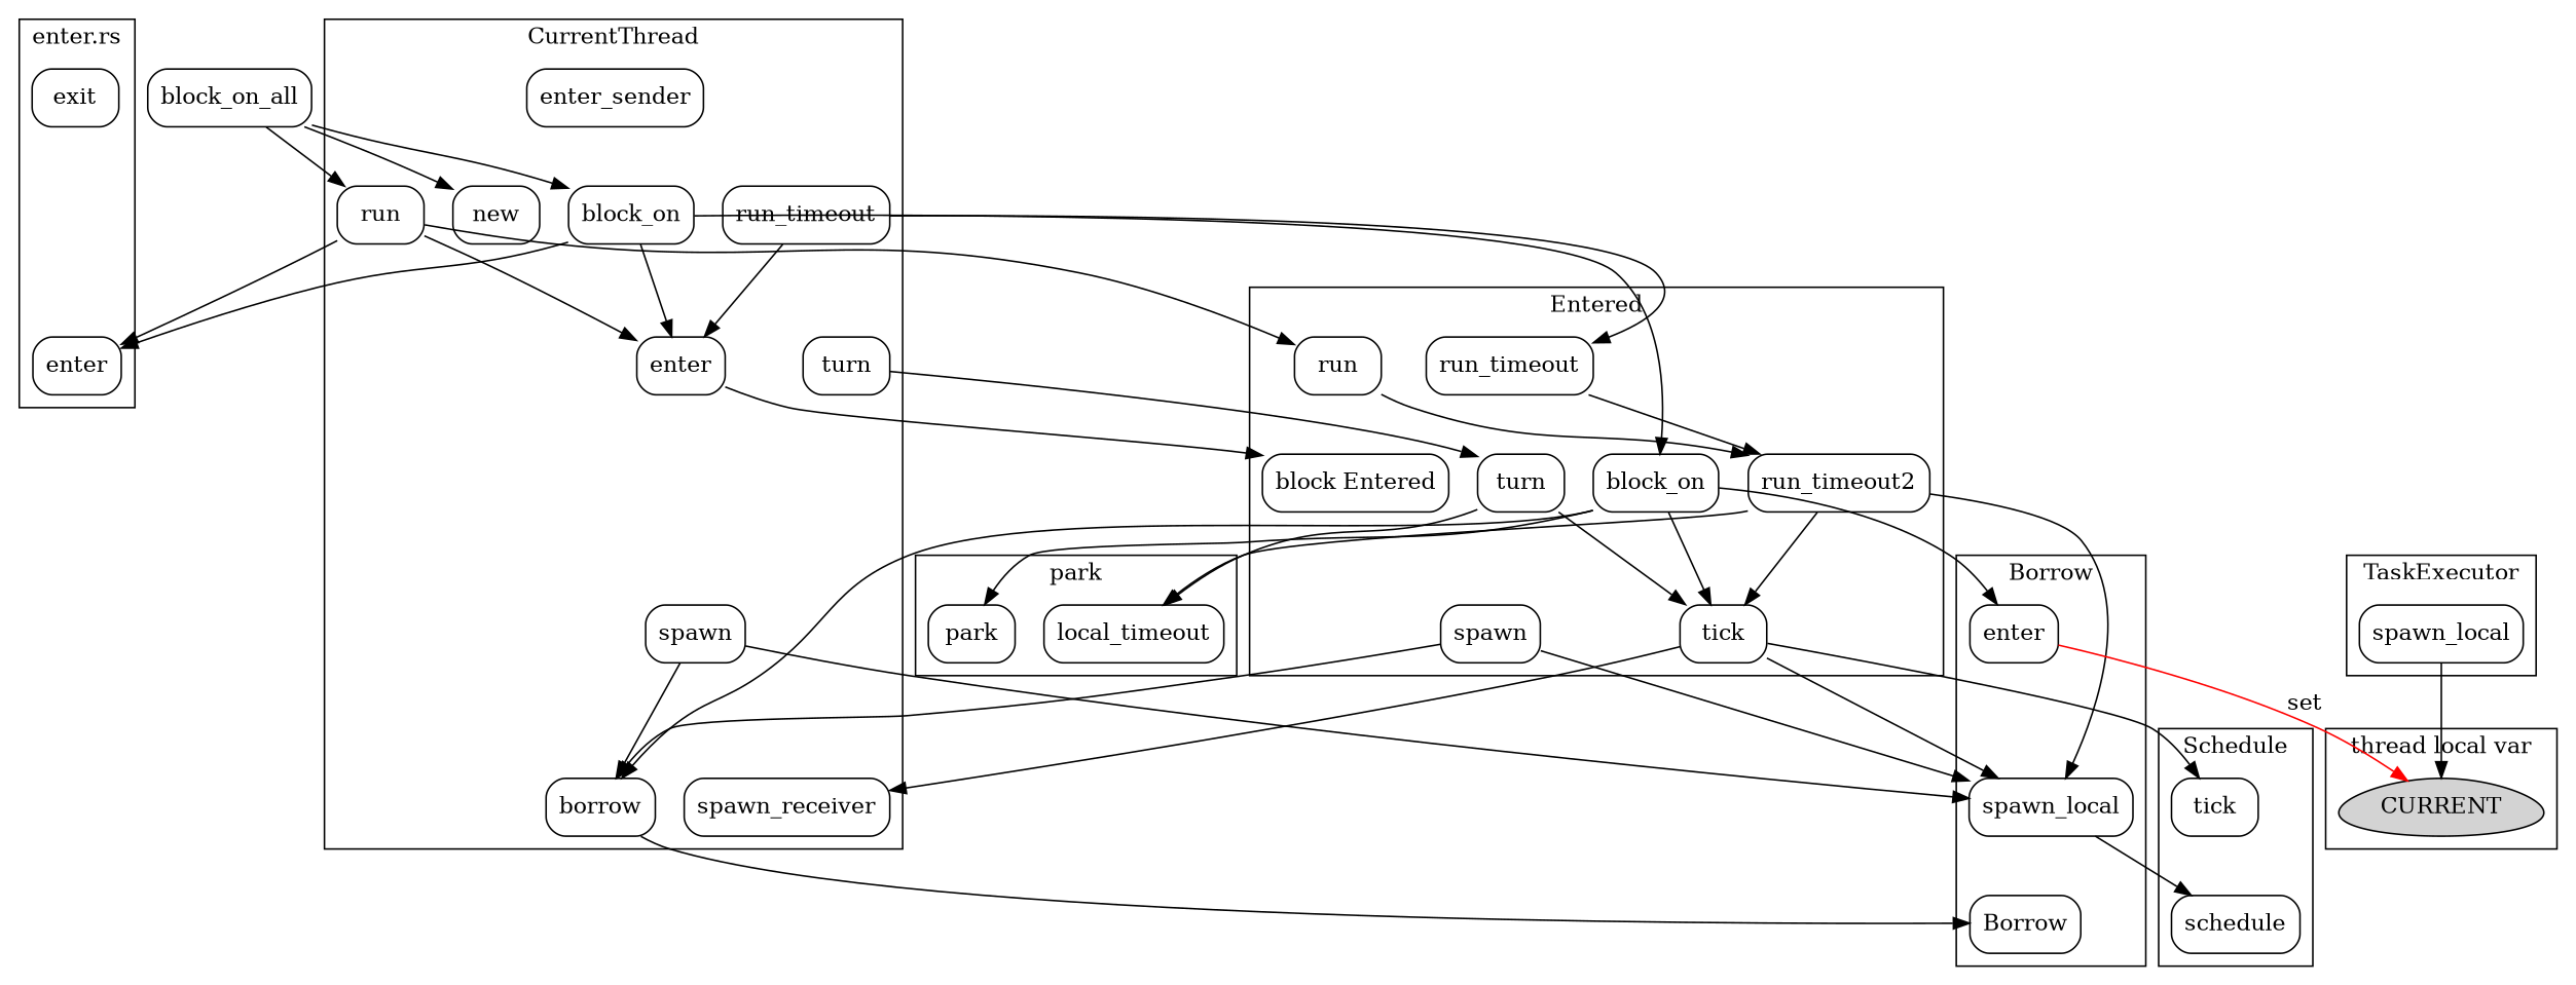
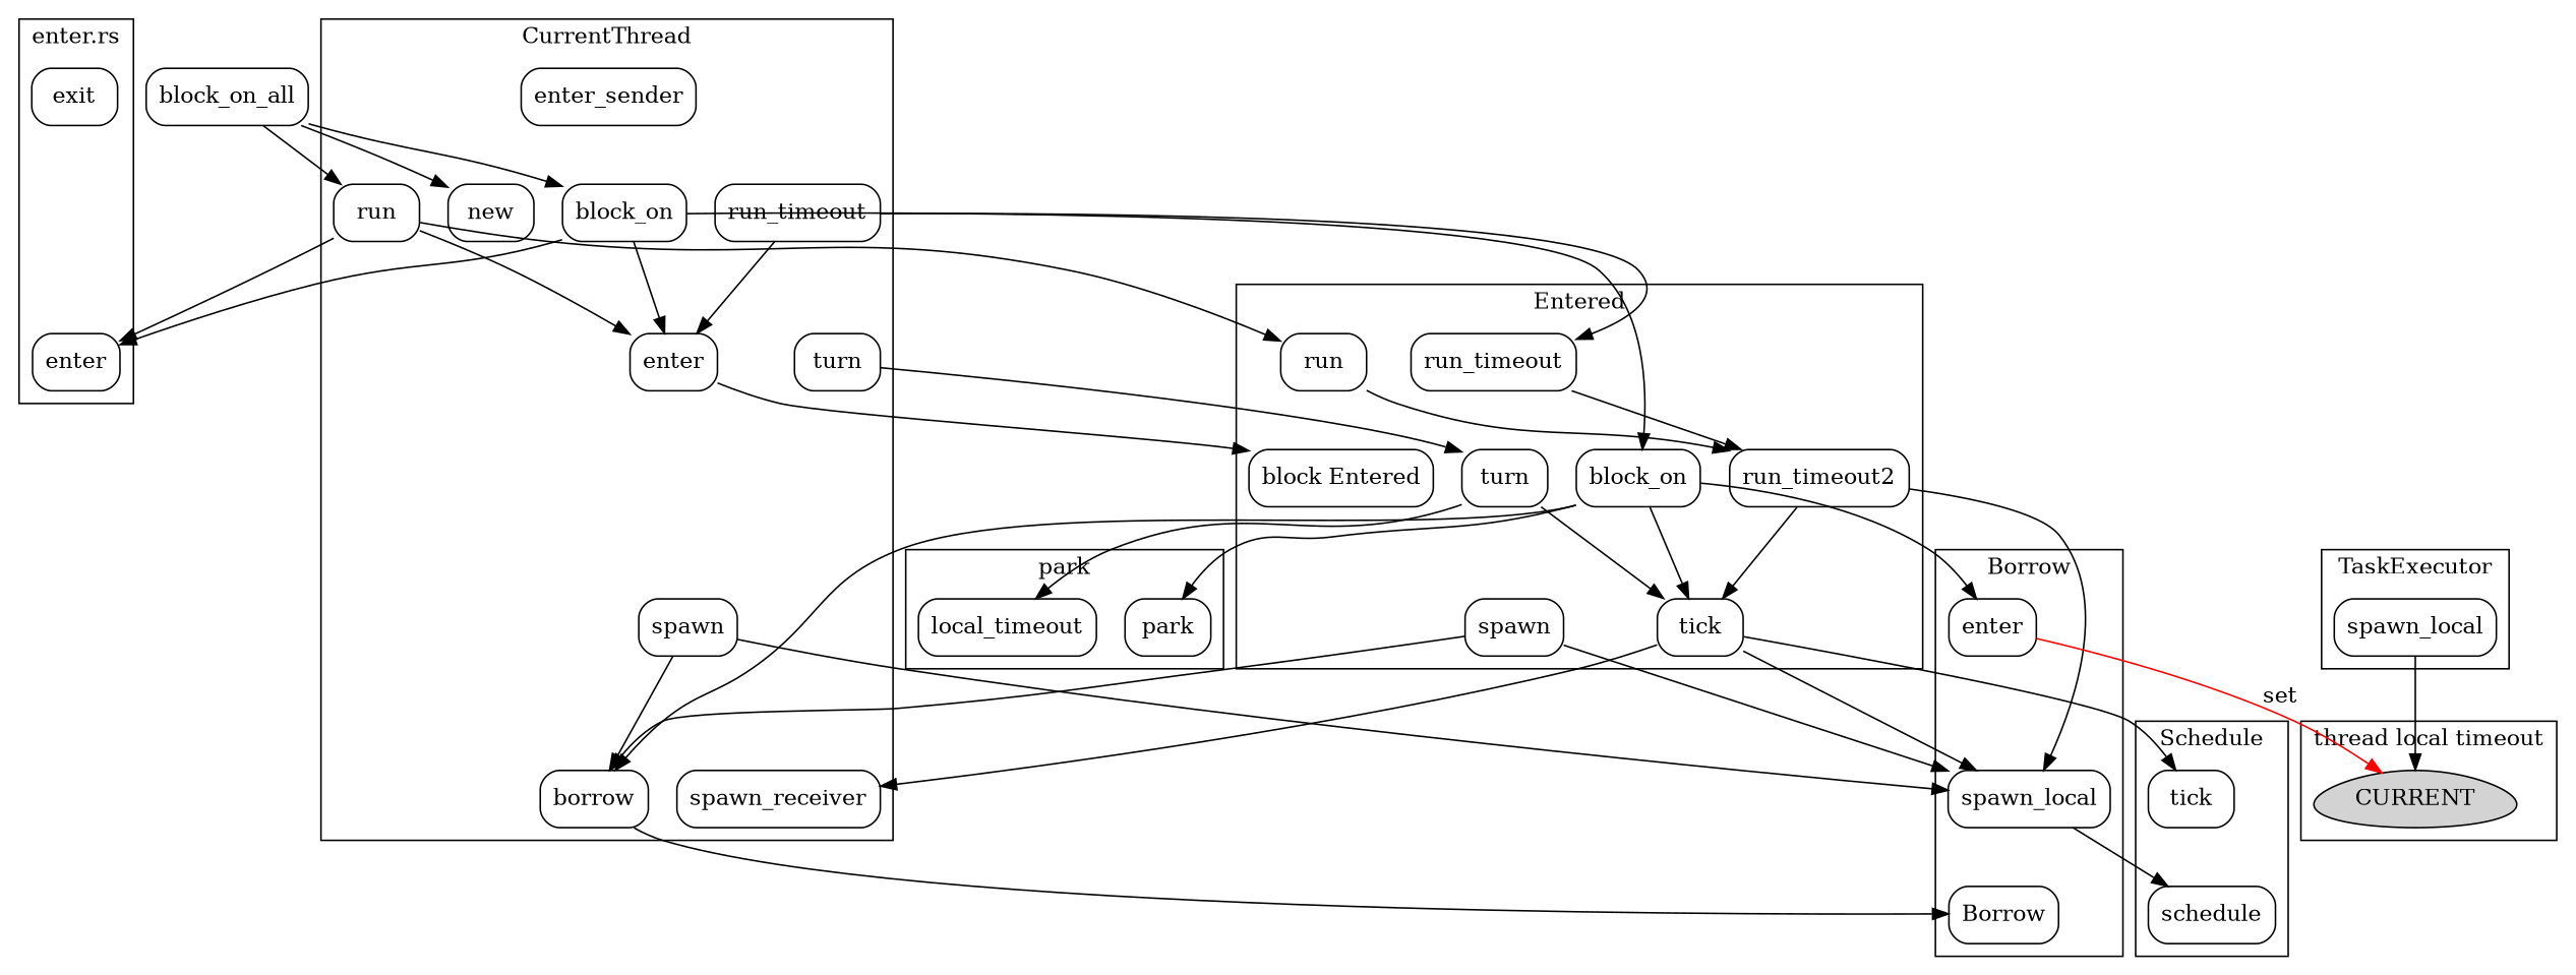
  digraph {
    newrank=true
    rankdir=TB
    node [shape=box style=rounded]
    CURRENT [shape=egg style=filled]
    spawn_local
    n3 [label=borrow]
    n4 [label=enter]
    n5 [label=block_on]
    n6 [label=run]
    n7 [label=spawn]
    n8 [label=run_timeout]
    n9 [label=turn]
    n10 [label=new]
    spawn_receiver
    n12 [label=enter_sender]
    n13 [label=spawn]
    n14 [label=turn]
    n15 [label=tick]
    n16 [label=run_timeout]
    n17 [label=run_timeout2]
    n18 [label=block_on]
    n19 [label="block Entered"]
    n20 [label=run]
    Borrow
    n22 [label=enter]
    n23 [label=spawn_local]
    enter
    exit
    schedule
    n27 [label=tick]
    n28 [label=local_timeout]
    park
    block_on_all
    subgraph cluster_1 {
-     label="thread local var"
+     label="thread local timeout"
      CURRENT
    }
    subgraph cluster_2 {
      label=TaskExecutor
      spawn_local
    }
    subgraph cluster_3 {
      label=CurrentThread
      n3
      n4
      n5
      n6
      n7
      n8
      n9
      n10
      spawn_receiver
      n12
    }
    subgraph cluster_4 {
      label=Entered
      n13
      n14
      n15
      n16
      n17
      n18
      n19
      n20
    }
    subgraph cluster_5 {
      label=Borrow
      Borrow
      n22
      n23
    }
    subgraph cluster_6 {
      label="enter.rs"
      enter
      exit
    }
    subgraph cluster_7 {
      label=Schedule
      schedule
      n27
    }
    subgraph cluster_8 {
      label=park
      n28
      park
    }
    spawn_local -> CURRENT
    n3 -> Borrow
    n4 -> n19
    n5 -> n4
    n5 -> n18
    n5 -> enter
    n6 -> n4
    n6 -> n20
    n6 -> enter
    n7 -> n3
    n7 -> n23
    n8 -> n4
    n8 -> n16
    n9 -> n14
    n13 -> n3
    n13 -> n23
    n14 -> n15
    n14 -> n28
    n15 -> spawn_receiver
    n15 -> n23
    n15 -> n27
    n16 -> n17
    n17 -> n15
    n17 -> n23
-   n17 -> n28
    n18 -> n3
    n18 -> n15
    n18 -> n22
    n18 -> park
    n20 -> n17
    n22 -> CURRENT [color=red label=set]
    n23 -> schedule
    block_on_all -> n5
    block_on_all -> n6
    block_on_all -> n10
  }
